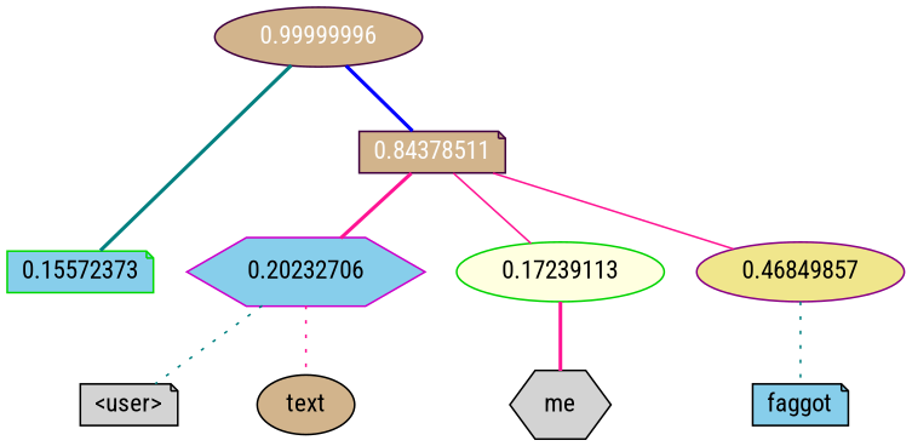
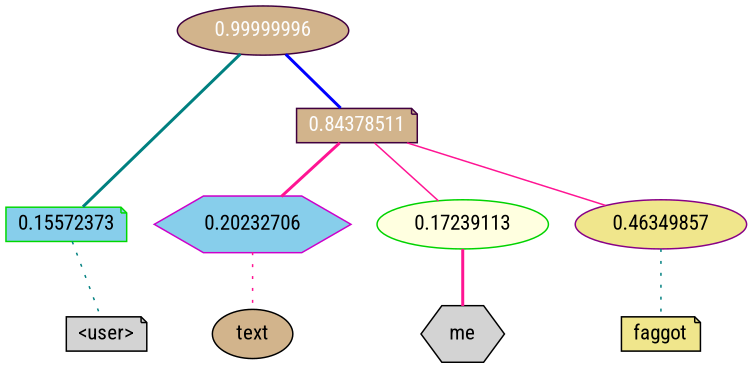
  graph {
    fontname="Roboto Condensed"
    node [color=black fillcolor=tan fontname="Roboto Condensed" format=png nodesep=0.001 ordering=out overlap_scaling=0.01 ranksep=0.001 shape=note style=filled]
    edge [color=deeppink fontname="Roboto Condensed" style=bold]
    n1 [fillcolor=lightgrey height=0.15 label="\<user\>" style="filled,solid" width=0.15]
    n2 [height=0.15 label=text shape=ellipse style="filled,solid" width=0.15]
    n3 [fillcolor=lightgrey height=0.15 label=me shape=hexagon style="filled,solid" width=0.15]
-   n4 [fillcolor=skyblue height=0.15 label=faggot style="filled,solid" width=0.15]
+   n4 [fillcolor=khaki height=0.15 label=faggot style="filled,solid" width=0.15]
    n5 [color="0.334 1.000 0.844" fillcolor=skyblue fontcolor=black height=0.15 label=0.15572373 width=0.15]
    n6 [color="0.835 1.000 0.798" fillcolor=skyblue fontcolor=black height=0.15 label=0.20232706 shape=hexagon width=0.15]
    n7 [color="0.334 1.000 0.828" fillcolor=lightyellow fontcolor=black height=0.15 label=0.17239113 shape=ellipse width=0.15]
-   n8 [color="0.835 1.000 0.532" fillcolor=khaki fontcolor=black height=0.15 label=0.46849857 shape=ellipse width=0.15]
+   n8 [color="0.835 1.000 0.532" fillcolor=khaki fontcolor=black height=0.15 label=0.46349857 shape=ellipse width=0.15]
    n9 [color="0.835 1.000 0.250" fontcolor=grey99 height=0.15 label=0.99999996 shape=ellipse width=0.15]
    n10 [color="0.835 1.000 0.250" fontcolor=grey99 height=0.15 label=0.84378511 width=0.15]
    subgraph sub_1 {
      rank=same
      n1
      n2
      n3
      n4
    }
    subgraph sub_2 {
      rank=same
      n5
      n6
      n7
      n8
    }
-   n6 -- n1 [color=teal style=dotted]
+   n5 -- n1 [color=teal style=dotted]
    n6 -- n2 [style=dotted]
    n7 -- n3
    n8 -- n4 [color=teal style=dotted]
    n9 -- n5 [color=teal]
    n9 -- n10 [color=blue]
    n10 -- n6
    n10 -- n7 [style=solid]
    n10 -- n8 [style=solid]
  }
